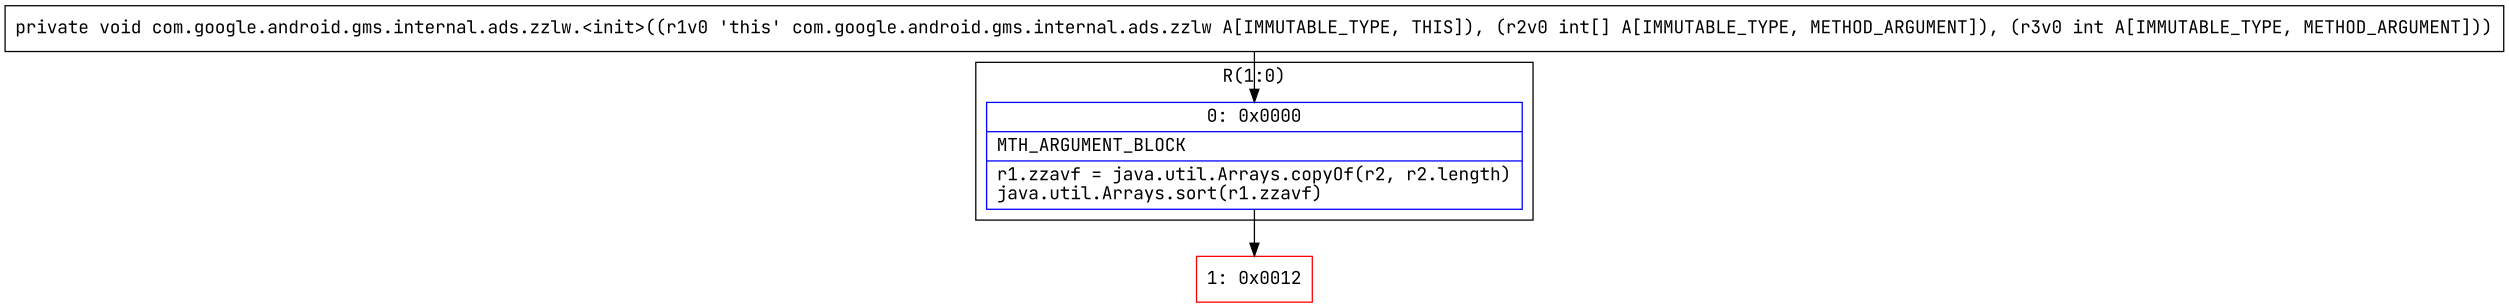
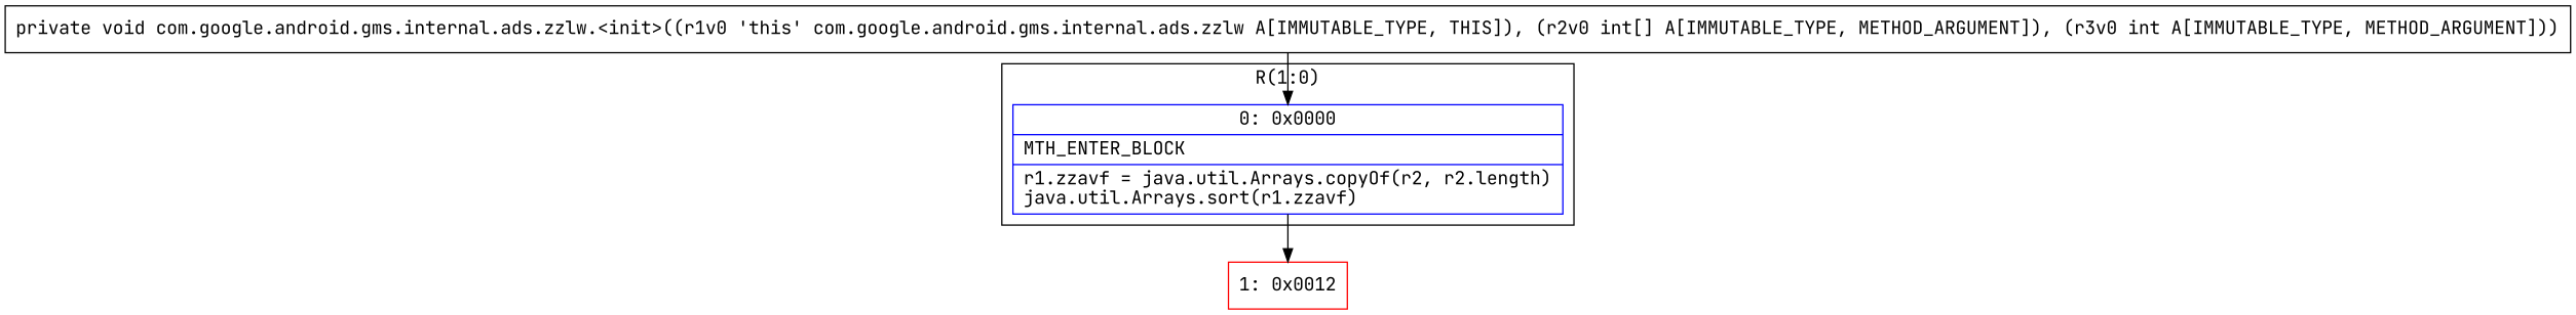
  digraph {
    fontname="JetBrains Mono"
    node [shape=record fontname="JetBrains Mono"]
    edge [fontname="JetBrains Mono"]
-   n1 [color=blue label="{0\:\ 0x0000|MTH_ARGUMENT_BLOCK\l|r1.zzavf = java.util.Arrays.copyOf(r2, r2.length)\ljava.util.Arrays.sort(r1.zzavf)\l}"]
+   n1 [color=blue label="{0\:\ 0x0000|MTH_ENTER_BLOCK\l|r1.zzavf = java.util.Arrays.copyOf(r2, r2.length)\ljava.util.Arrays.sort(r1.zzavf)\l}"]
    n2 [color=red label="{1\:\ 0x0012}"]
    n3 [label="{private void com.google.android.gms.internal.ads.zzlw.\<init\>((r1v0 'this' com.google.android.gms.internal.ads.zzlw A[IMMUTABLE_TYPE, THIS]), (r2v0 int[] A[IMMUTABLE_TYPE, METHOD_ARGUMENT]), (r3v0 int A[IMMUTABLE_TYPE, METHOD_ARGUMENT])) }"]
    subgraph cluster_1 {
      label="R(1:0)"
      n1
    }
    n1 -> n2
    n3 -> n1
  }
